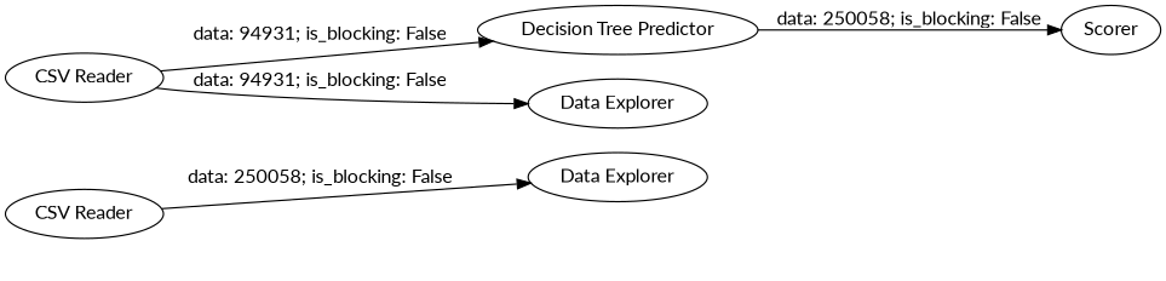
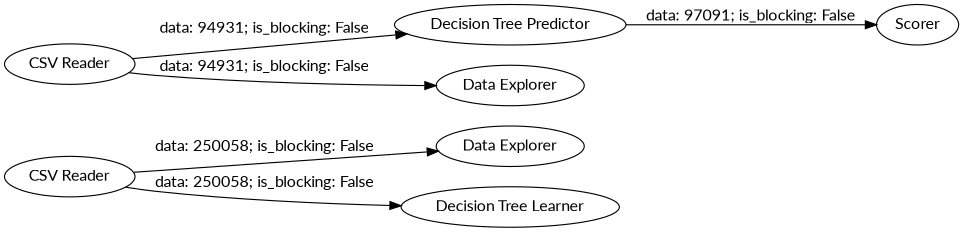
  digraph {
    fontname=Lato
    rankdir=LR
    node [fontname=Lato]
    edge [fontname=Lato]
    n1 [label="CSV Reader"]
    n2 [label="Data Explorer"]
+   n3 [label="Decision Tree Learner"]
    n4 [label="CSV Reader"]
    n5 [label="Decision Tree Predictor"]
    n6 [label="Data Explorer"]
    n7 [label=Scorer]
    n1 -> n2 [label="data: 250058; is_blocking: False"]
+   n1 -> n3 [label="data: 250058; is_blocking: False"]
    n4 -> n5 [label="data: 94931; is_blocking: False"]
    n4 -> n6 [label="data: 94931; is_blocking: False"]
-   n5 -> n7 [label="data: 250058; is_blocking: False"]
+   n5 -> n7 [label="data: 97091; is_blocking: False"]
  }
